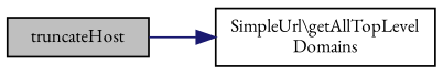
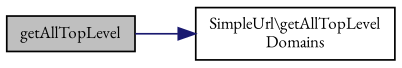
  digraph {
    rankdir=LR
    fontname="EB Garamond"
    node [color=black fontname="EB Garamond" fontsize=10 shape=record style=filled]
-   n1 [fillcolor=grey75 fontcolor=black height=0.2 label=truncateHost width=0.4]
+   n1 [fillcolor=grey75 fontcolor=black height=0.2 label=getAllTopLevel width=0.4]
    n2 [fillcolor=white height=0.2 label="SimpleUrl\\getAllTopLevel\lDomains" width=0.4]
    n1 -> n2 [color=midnightblue fontname="EB Garamond" fontsize=10 labelfontname=Helvetica labelfontsize=10 style=solid]
  }
